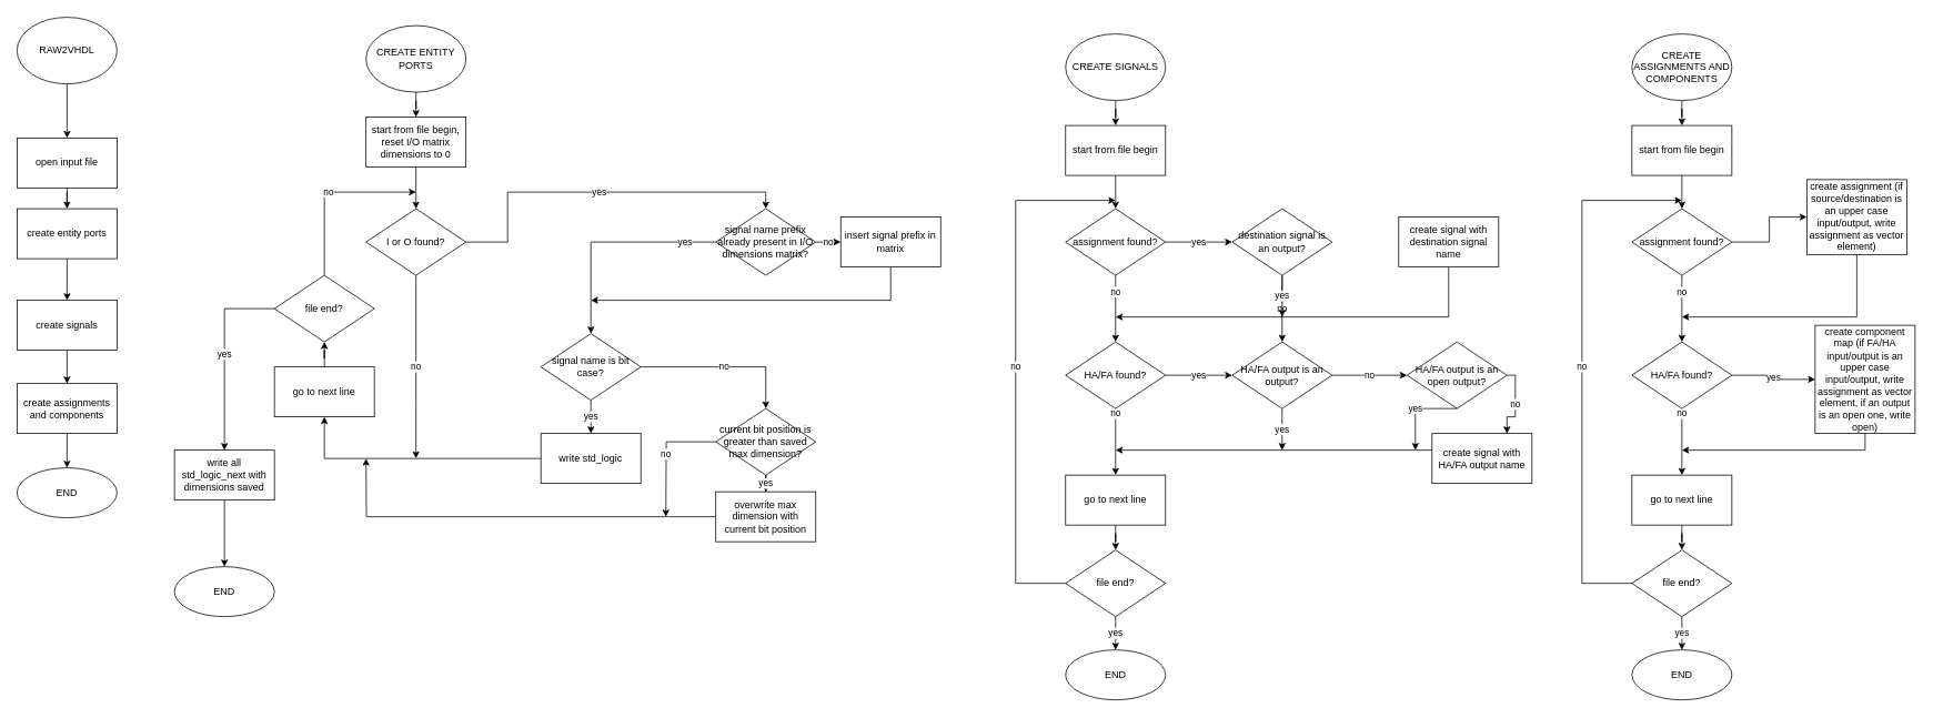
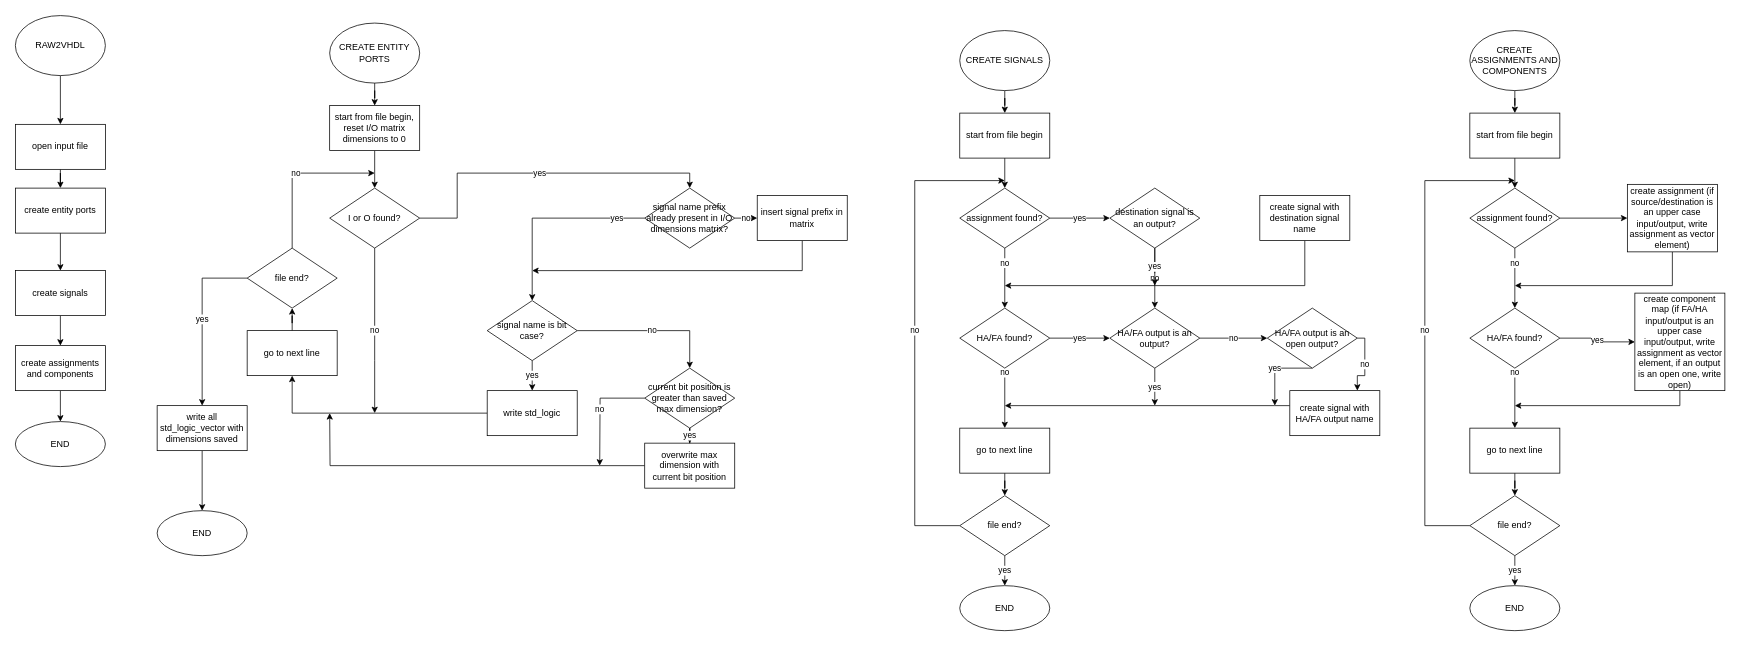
  <mxCell id="0" />
  <mxCell id="1" parent="0" />
  <mxCell id="2" value="" style="edgeStyle=orthogonalEdgeStyle;rounded=0;orthogonalLoop=1;jettySize=auto;html=1;" edge="1" parent="1" source="3" target="5"><mxGeometry relative="1" as="geometry" /></mxCell>
  <mxCell id="3" value="RAW2VHDL" style="ellipse;whiteSpace=wrap;html=1;" vertex="1" parent="1"><mxGeometry x="20" y="20" width="120" height="80" as="geometry" /></mxCell>
  <mxCell id="4" value="" style="edgeStyle=orthogonalEdgeStyle;rounded=0;orthogonalLoop=1;jettySize=auto;html=1;" edge="1" parent="1" source="5" target="7"><mxGeometry relative="1" as="geometry" /></mxCell>
  <mxCell id="5" value="open input file" style="whiteSpace=wrap;html=1;" vertex="1" parent="1"><mxGeometry x="20" y="165" width="120" height="60" as="geometry" /></mxCell>
  <mxCell id="6" value="" style="edgeStyle=orthogonalEdgeStyle;rounded=0;orthogonalLoop=1;jettySize=auto;html=1;" edge="1" parent="1" source="7" target="9"><mxGeometry relative="1" as="geometry" /></mxCell>
  <mxCell id="7" value="create entity ports" style="whiteSpace=wrap;html=1;" vertex="1" parent="1"><mxGeometry x="20" y="250" width="120" height="60" as="geometry" /></mxCell>
  <mxCell id="8" value="" style="edgeStyle=orthogonalEdgeStyle;rounded=0;orthogonalLoop=1;jettySize=auto;html=1;" edge="1" parent="1" source="9" target="11"><mxGeometry relative="1" as="geometry" /></mxCell>
  <mxCell id="9" value="create signals" style="whiteSpace=wrap;html=1;" vertex="1" parent="1"><mxGeometry x="20" y="360" width="120" height="60" as="geometry" /></mxCell>
  <mxCell id="10" value="" style="edgeStyle=orthogonalEdgeStyle;rounded=0;orthogonalLoop=1;jettySize=auto;html=1;" edge="1" parent="1" source="11" target="12"><mxGeometry relative="1" as="geometry" /></mxCell>
  <mxCell id="11" value="create assignments and components" style="whiteSpace=wrap;html=1;" vertex="1" parent="1"><mxGeometry x="20" y="460" width="120" height="60" as="geometry" /></mxCell>
  <mxCell id="12" value="END" style="ellipse;whiteSpace=wrap;html=1;" vertex="1" parent="1"><mxGeometry x="20" y="561.25" width="120" height="60" as="geometry" /></mxCell>
  <mxCell id="13" value="" style="edgeStyle=orthogonalEdgeStyle;rounded=0;orthogonalLoop=1;jettySize=auto;html=1;" edge="1" parent="1" source="14" target="16"><mxGeometry relative="1" as="geometry" /></mxCell>
  <mxCell id="14" value="CREATE ENTITY PORTS" style="ellipse;whiteSpace=wrap;html=1;" vertex="1" parent="1"><mxGeometry x="439" y="30" width="120" height="80" as="geometry" /></mxCell>
  <mxCell id="15" value="" style="edgeStyle=orthogonalEdgeStyle;rounded=0;orthogonalLoop=1;jettySize=auto;html=1;" edge="1" parent="1" source="16" target="19"><mxGeometry relative="1" as="geometry" /></mxCell>
  <mxCell id="16" value="start from file begin, reset I/O matrix dimensions to 0" style="whiteSpace=wrap;html=1;" vertex="1" parent="1"><mxGeometry x="439" y="140" width="120" height="60" as="geometry" /></mxCell>
  <mxCell id="17" value="no" style="edgeStyle=orthogonalEdgeStyle;rounded=0;orthogonalLoop=1;jettySize=auto;html=1;" edge="1" parent="1" source="19"><mxGeometry relative="1" as="geometry"><mxPoint x="499" y="550" as="targetPoint" /><Array as="points"><mxPoint x="499" y="480" /></Array></mxGeometry></mxCell>
  <mxCell id="18" value="yes" style="edgeStyle=orthogonalEdgeStyle;rounded=0;orthogonalLoop=1;jettySize=auto;html=1;entryX=0.5;entryY=0;entryDx=0;entryDy=0;" edge="1" parent="1" source="19" target="27"><mxGeometry relative="1" as="geometry"><Array as="points"><mxPoint x="609" y="290" /><mxPoint x="609" y="230" /><mxPoint x="919" y="230" /></Array></mxGeometry></mxCell>
  <mxCell id="19" value="I or O found?" style="rhombus;whiteSpace=wrap;html=1;" vertex="1" parent="1"><mxGeometry x="439" y="250" width="120" height="80" as="geometry" /></mxCell>
  <mxCell id="20" value="yes" style="edgeStyle=orthogonalEdgeStyle;rounded=0;orthogonalLoop=1;jettySize=auto;html=1;" edge="1" parent="1" source="22" target="24"><mxGeometry relative="1" as="geometry" /></mxCell>
  <mxCell id="21" value="no" style="edgeStyle=orthogonalEdgeStyle;rounded=0;orthogonalLoop=1;jettySize=auto;html=1;entryX=0.5;entryY=0;entryDx=0;entryDy=0;" edge="1" parent="1" source="22" target="34"><mxGeometry relative="1" as="geometry"><mxPoint x="799" y="510" as="targetPoint" /></mxGeometry></mxCell>
  <mxCell id="22" value="signal name is bit case?" style="rhombus;whiteSpace=wrap;html=1;" vertex="1" parent="1"><mxGeometry x="649" y="400" width="120" height="80" as="geometry" /></mxCell>
  <mxCell id="23" style="edgeStyle=orthogonalEdgeStyle;rounded=0;orthogonalLoop=1;jettySize=auto;html=1;entryX=0.5;entryY=1;entryDx=0;entryDy=0;" edge="1" parent="1" source="24" target="62"><mxGeometry relative="1" as="geometry"><mxPoint x="389" y="510" as="targetPoint" /><Array as="points"><mxPoint x="389" y="550" /></Array></mxGeometry></mxCell>
  <mxCell id="24" value="write std_logic" style="whiteSpace=wrap;html=1;" vertex="1" parent="1"><mxGeometry x="649" y="520" width="120" height="60" as="geometry" /></mxCell>
  <mxCell id="25" value="no" style="edgeStyle=orthogonalEdgeStyle;rounded=0;orthogonalLoop=1;jettySize=auto;html=1;" edge="1" parent="1" source="27" target="29"><mxGeometry relative="1" as="geometry" /></mxCell>
  <mxCell id="26" value="yes" style="edgeStyle=orthogonalEdgeStyle;rounded=0;orthogonalLoop=1;jettySize=auto;html=1;entryX=0.5;entryY=0;entryDx=0;entryDy=0;" edge="1" parent="1" source="27" target="22"><mxGeometry x="-0.714" relative="1" as="geometry"><mxPoint x="919" y="380" as="targetPoint" /><mxPoint as="offset" /></mxGeometry></mxCell>
  <mxCell id="27" value="signal name prefix already present in I/O dimensions matrix?" style="rhombus;whiteSpace=wrap;html=1;" vertex="1" parent="1"><mxGeometry x="859" y="250" width="120" height="80" as="geometry" /></mxCell>
  <mxCell id="28" style="edgeStyle=orthogonalEdgeStyle;rounded=0;orthogonalLoop=1;jettySize=auto;html=1;" edge="1" parent="1" source="29"><mxGeometry relative="1" as="geometry"><mxPoint x="709" y="360" as="targetPoint" /><Array as="points"><mxPoint x="1069" y="360" /></Array></mxGeometry></mxCell>
  <mxCell id="29" value="insert signal prefix in matrix" style="whiteSpace=wrap;html=1;" vertex="1" parent="1"><mxGeometry x="1009" y="260" width="120" height="60" as="geometry" /></mxCell>
  <mxCell id="30" style="edgeStyle=orthogonalEdgeStyle;rounded=0;orthogonalLoop=1;jettySize=auto;html=1;" edge="1" parent="1" source="31"><mxGeometry relative="1" as="geometry"><mxPoint x="439" y="550" as="targetPoint" /></mxGeometry></mxCell>
  <mxCell id="31" value="overwrite max dimension with current bit position" style="whiteSpace=wrap;html=1;" vertex="1" parent="1"><mxGeometry x="859" y="590" width="120" height="60" as="geometry" /></mxCell>
  <mxCell id="32" value="yes" style="edgeStyle=orthogonalEdgeStyle;rounded=0;orthogonalLoop=1;jettySize=auto;html=1;" edge="1" parent="1" source="34" target="31"><mxGeometry relative="1" as="geometry" /></mxCell>
  <mxCell id="33" value="no" style="edgeStyle=orthogonalEdgeStyle;rounded=0;orthogonalLoop=1;jettySize=auto;html=1;" edge="1" parent="1" source="34"><mxGeometry relative="1" as="geometry"><mxPoint x="799" y="620" as="targetPoint" /></mxGeometry></mxCell>
  <mxCell id="34" value="current bit position is greater than saved max dimension?" style="rhombus;whiteSpace=wrap;html=1;" vertex="1" parent="1"><mxGeometry x="859" y="490" width="120" height="80" as="geometry" /></mxCell>
  <mxCell id="35" value="no" style="edgeStyle=orthogonalEdgeStyle;rounded=0;orthogonalLoop=1;jettySize=auto;html=1;" edge="1" parent="1" source="37"><mxGeometry relative="1" as="geometry"><mxPoint x="499" y="230" as="targetPoint" /><Array as="points"><mxPoint x="389" y="230" /></Array></mxGeometry></mxCell>
  <mxCell id="36" value="yes" style="edgeStyle=orthogonalEdgeStyle;rounded=0;orthogonalLoop=1;jettySize=auto;html=1;entryX=0.5;entryY=0;entryDx=0;entryDy=0;" edge="1" parent="1" source="37" target="39"><mxGeometry relative="1" as="geometry"><mxPoint x="269" y="530" as="targetPoint" /><Array as="points"><mxPoint x="269" y="370" /></Array></mxGeometry></mxCell>
  <mxCell id="37" value="file end?" style="rhombus;whiteSpace=wrap;html=1;" vertex="1" parent="1"><mxGeometry x="329" y="330" width="120" height="80" as="geometry" /></mxCell>
  <mxCell id="38" value="" style="edgeStyle=orthogonalEdgeStyle;rounded=0;orthogonalLoop=1;jettySize=auto;html=1;" edge="1" parent="1" source="39" target="40"><mxGeometry relative="1" as="geometry" /></mxCell>
- <mxCell id="39" value="write all std_logic_next with dimensions saved" style="whiteSpace=wrap;html=1;" vertex="1" parent="1"><mxGeometry x="209" y="540" width="120" height="60" as="geometry" /></mxCell>
+ <mxCell id="39" value="write all std_logic_vector with dimensions saved" style="whiteSpace=wrap;html=1;" vertex="1" parent="1"><mxGeometry x="209" y="540" width="120" height="60" as="geometry" /></mxCell>
  <mxCell id="40" value="END" style="ellipse;whiteSpace=wrap;html=1;" vertex="1" parent="1"><mxGeometry x="209" y="680" width="120" height="60" as="geometry" /></mxCell>
  <mxCell id="41" value="" style="edgeStyle=orthogonalEdgeStyle;rounded=0;orthogonalLoop=1;jettySize=auto;html=1;" edge="1" parent="1" source="42" target="44"><mxGeometry relative="1" as="geometry" /></mxCell>
  <mxCell id="42" value="CREATE SIGNALS" style="ellipse;whiteSpace=wrap;html=1;" vertex="1" parent="1"><mxGeometry x="1279" y="40" width="120" height="80" as="geometry" /></mxCell>
  <mxCell id="43" value="" style="edgeStyle=orthogonalEdgeStyle;rounded=0;orthogonalLoop=1;jettySize=auto;html=1;" edge="1" parent="1" source="44" target="47"><mxGeometry relative="1" as="geometry" /></mxCell>
  <mxCell id="44" value="start from file begin" style="whiteSpace=wrap;html=1;" vertex="1" parent="1"><mxGeometry x="1279" y="150" width="120" height="60" as="geometry" /></mxCell>
  <mxCell id="45" value="yes" style="edgeStyle=orthogonalEdgeStyle;rounded=0;orthogonalLoop=1;jettySize=auto;html=1;" edge="1" parent="1" source="47" target="50"><mxGeometry relative="1" as="geometry" /></mxCell>
  <mxCell id="46" value="no" style="edgeStyle=orthogonalEdgeStyle;rounded=0;orthogonalLoop=1;jettySize=auto;html=1;" edge="1" parent="1" source="47" target="55"><mxGeometry x="-0.5" relative="1" as="geometry"><mxPoint as="offset" /></mxGeometry></mxCell>
  <mxCell id="47" value="assignment found?" style="rhombus;whiteSpace=wrap;html=1;" vertex="1" parent="1"><mxGeometry x="1279" y="250" width="120" height="80" as="geometry" /></mxCell>
  <mxCell id="48" value="no" style="edgeStyle=orthogonalEdgeStyle;rounded=0;orthogonalLoop=1;jettySize=auto;html=1;" edge="1" parent="1" source="50" target="58"><mxGeometry relative="1" as="geometry" /></mxCell>
  <mxCell id="49" value="yes" style="edgeStyle=orthogonalEdgeStyle;rounded=0;orthogonalLoop=1;jettySize=auto;html=1;" edge="1" parent="1" source="50"><mxGeometry relative="1" as="geometry"><mxPoint x="1539" y="380" as="targetPoint" /></mxGeometry></mxCell>
  <mxCell id="50" value="destination signal is an output?" style="rhombus;whiteSpace=wrap;html=1;" vertex="1" parent="1"><mxGeometry x="1479" y="250" width="120" height="80" as="geometry" /></mxCell>
  <mxCell id="51" style="edgeStyle=orthogonalEdgeStyle;rounded=0;orthogonalLoop=1;jettySize=auto;html=1;" edge="1" parent="1" source="52"><mxGeometry relative="1" as="geometry"><mxPoint x="1339" y="380" as="targetPoint" /><Array as="points"><mxPoint x="1739" y="380" /></Array></mxGeometry></mxCell>
  <mxCell id="52" value="create signal with destination signal name" style="whiteSpace=wrap;html=1;" vertex="1" parent="1"><mxGeometry x="1679" y="260" width="120" height="60" as="geometry" /></mxCell>
  <mxCell id="53" value="yes" style="edgeStyle=orthogonalEdgeStyle;rounded=0;orthogonalLoop=1;jettySize=auto;html=1;" edge="1" parent="1" source="55" target="58"><mxGeometry relative="1" as="geometry" /></mxCell>
  <mxCell id="54" value="no" style="edgeStyle=orthogonalEdgeStyle;rounded=0;orthogonalLoop=1;jettySize=auto;html=1;entryX=0.5;entryY=0;entryDx=0;entryDy=0;" edge="1" parent="1" source="55" target="67"><mxGeometry x="-0.884" relative="1" as="geometry"><mxPoint x="1339" y="600" as="targetPoint" /><mxPoint y="1" as="offset" /></mxGeometry></mxCell>
  <mxCell id="55" value="HA/FA found?" style="rhombus;whiteSpace=wrap;html=1;" vertex="1" parent="1"><mxGeometry x="1279" y="410" width="120" height="80" as="geometry" /></mxCell>
  <mxCell id="56" value="no" style="edgeStyle=orthogonalEdgeStyle;rounded=0;orthogonalLoop=1;jettySize=auto;html=1;entryX=0;entryY=0.5;entryDx=0;entryDy=0;" edge="1" parent="1" source="58" target="91"><mxGeometry relative="1" as="geometry"><mxPoint x="1699" y="450" as="targetPoint" /></mxGeometry></mxCell>
  <mxCell id="57" value="yes" style="edgeStyle=orthogonalEdgeStyle;rounded=0;orthogonalLoop=1;jettySize=auto;html=1;" edge="1" parent="1" source="58"><mxGeometry relative="1" as="geometry"><mxPoint x="1539" y="540" as="targetPoint" /></mxGeometry></mxCell>
  <mxCell id="58" value="HA/FA output is an output?" style="rhombus;whiteSpace=wrap;html=1;" vertex="1" parent="1"><mxGeometry x="1479" y="410" width="120" height="80" as="geometry" /></mxCell>
  <mxCell id="59" style="edgeStyle=orthogonalEdgeStyle;rounded=0;orthogonalLoop=1;jettySize=auto;html=1;" edge="1" parent="1" source="60"><mxGeometry relative="1" as="geometry"><mxPoint x="1339" y="540" as="targetPoint" /><Array as="points"><mxPoint x="1699" y="540" /></Array></mxGeometry></mxCell>
  <mxCell id="60" value="create signal with HA/FA output name" style="whiteSpace=wrap;html=1;" vertex="1" parent="1"><mxGeometry x="1719" y="520" width="120" height="60" as="geometry" /></mxCell>
  <mxCell id="61" style="edgeStyle=orthogonalEdgeStyle;rounded=0;orthogonalLoop=1;jettySize=auto;html=1;entryX=0.5;entryY=1;entryDx=0;entryDy=0;" edge="1" parent="1" source="62" target="37"><mxGeometry relative="1" as="geometry" /></mxCell>
  <mxCell id="62" value="go to next line" style="whiteSpace=wrap;html=1;" vertex="1" parent="1"><mxGeometry x="329" y="440" width="120" height="60" as="geometry" /></mxCell>
  <mxCell id="63" value="no" style="edgeStyle=orthogonalEdgeStyle;rounded=0;orthogonalLoop=1;jettySize=auto;html=1;" edge="1" parent="1" source="65"><mxGeometry relative="1" as="geometry"><mxPoint x="1339" y="240" as="targetPoint" /><Array as="points"><mxPoint x="1219" y="700" /><mxPoint x="1219" y="240" /></Array></mxGeometry></mxCell>
  <mxCell id="64" value="yes" style="edgeStyle=orthogonalEdgeStyle;rounded=0;orthogonalLoop=1;jettySize=auto;html=1;" edge="1" parent="1" source="65" target="68"><mxGeometry relative="1" as="geometry" /></mxCell>
  <mxCell id="65" value="file end?" style="rhombus;whiteSpace=wrap;html=1;" vertex="1" parent="1"><mxGeometry x="1279" y="660" width="120" height="80" as="geometry" /></mxCell>
  <mxCell id="66" value="" style="edgeStyle=orthogonalEdgeStyle;rounded=0;orthogonalLoop=1;jettySize=auto;html=1;" edge="1" parent="1" source="67" target="65"><mxGeometry relative="1" as="geometry" /></mxCell>
  <mxCell id="67" value="go to next line" style="whiteSpace=wrap;html=1;" vertex="1" parent="1"><mxGeometry x="1279" y="570" width="120" height="60" as="geometry" /></mxCell>
  <mxCell id="68" value="END" style="ellipse;whiteSpace=wrap;html=1;" vertex="1" parent="1"><mxGeometry x="1279" y="780" width="120" height="60" as="geometry" /></mxCell>
  <mxCell id="69" value="" style="edgeStyle=orthogonalEdgeStyle;rounded=0;orthogonalLoop=1;jettySize=auto;html=1;" edge="1" parent="1" source="70" target="72"><mxGeometry relative="1" as="geometry" /></mxCell>
  <mxCell id="70" value="CREATE ASSIGNMENTS AND COMPONENTS" style="ellipse;whiteSpace=wrap;html=1;" vertex="1" parent="1"><mxGeometry x="1959" y="40" width="120" height="80" as="geometry" /></mxCell>
  <mxCell id="71" value="" style="edgeStyle=orthogonalEdgeStyle;rounded=0;orthogonalLoop=1;jettySize=auto;html=1;" edge="1" parent="1" source="72" target="75"><mxGeometry relative="1" as="geometry" /></mxCell>
  <mxCell id="72" value="start from file begin" style="whiteSpace=wrap;html=1;" vertex="1" parent="1"><mxGeometry x="1959" y="150" width="120" height="60" as="geometry" /></mxCell>
  <mxCell id="73" value="no" style="edgeStyle=orthogonalEdgeStyle;rounded=0;orthogonalLoop=1;jettySize=auto;html=1;" edge="1" parent="1" source="75" target="80"><mxGeometry x="-0.5" relative="1" as="geometry"><mxPoint as="offset" /></mxGeometry></mxCell>
  <mxCell id="74" value="" style="edgeStyle=orthogonalEdgeStyle;rounded=0;orthogonalLoop=1;jettySize=auto;html=1;entryX=0;entryY=0.5;entryDx=0;entryDy=0;" edge="1" parent="1" source="75" target="77"><mxGeometry relative="1" as="geometry"><mxPoint x="2159" y="290" as="targetPoint" /></mxGeometry></mxCell>
  <mxCell id="75" value="assignment found?" style="rhombus;whiteSpace=wrap;html=1;" vertex="1" parent="1"><mxGeometry x="1959" y="250" width="120" height="80" as="geometry" /></mxCell>
  <mxCell id="76" style="edgeStyle=orthogonalEdgeStyle;rounded=0;orthogonalLoop=1;jettySize=auto;html=1;" edge="1" parent="1" source="77"><mxGeometry relative="1" as="geometry"><mxPoint x="2019" y="380" as="targetPoint" /><Array as="points"><mxPoint x="2229" y="380" /></Array></mxGeometry></mxCell>
- <mxCell id="77" value="create assignment (if source/destination is an upper case input/output, write assignment as vector element)" style="whiteSpace=wrap;html=1;" vertex="1" parent="1"><mxGeometry x="2169" y="215" width="120" height="90" as="geometry" /></mxCell>
+ <mxCell id="77" value="create assignment (if source/destination is an upper case input/output, write assignment as vector element)" style="whiteSpace=wrap;html=1;" vertex="1" parent="1"><mxGeometry x="2169" y="245" width="120" height="90" as="geometry" /></mxCell>
  <mxCell id="78" value="yes" style="edgeStyle=orthogonalEdgeStyle;rounded=0;orthogonalLoop=1;jettySize=auto;html=1;entryX=0;entryY=0.5;entryDx=0;entryDy=0;" edge="1" parent="1" source="80" target="82"><mxGeometry relative="1" as="geometry"><mxPoint x="2159" y="450" as="targetPoint" /></mxGeometry></mxCell>
  <mxCell id="79" value="no" style="edgeStyle=orthogonalEdgeStyle;rounded=0;orthogonalLoop=1;jettySize=auto;html=1;entryX=0.5;entryY=0;entryDx=0;entryDy=0;" edge="1" parent="1" source="80" target="87"><mxGeometry x="-0.884" relative="1" as="geometry"><mxPoint x="2019" y="600" as="targetPoint" /><mxPoint y="1" as="offset" /></mxGeometry></mxCell>
  <mxCell id="80" value="HA/FA found?" style="rhombus;whiteSpace=wrap;html=1;" vertex="1" parent="1"><mxGeometry x="1959" y="410" width="120" height="80" as="geometry" /></mxCell>
  <mxCell id="81" style="edgeStyle=orthogonalEdgeStyle;rounded=0;orthogonalLoop=1;jettySize=auto;html=1;" edge="1" parent="1" source="82"><mxGeometry relative="1" as="geometry"><mxPoint x="2019" y="540" as="targetPoint" /><Array as="points"><mxPoint x="2239" y="540" /></Array></mxGeometry></mxCell>
  <mxCell id="82" value="create component map (if FA/HA input/output is an upper case input/output, write assignment as vector element, if an output is an open one, write open)" style="whiteSpace=wrap;html=1;" vertex="1" parent="1"><mxGeometry x="2179" y="390" width="120" height="130" as="geometry" /></mxCell>
  <mxCell id="83" value="no" style="edgeStyle=orthogonalEdgeStyle;rounded=0;orthogonalLoop=1;jettySize=auto;html=1;" edge="1" parent="1" source="85"><mxGeometry relative="1" as="geometry"><mxPoint x="2019" y="240" as="targetPoint" /><Array as="points"><mxPoint x="1899" y="700" /><mxPoint x="1899" y="240" /></Array></mxGeometry></mxCell>
  <mxCell id="84" value="yes" style="edgeStyle=orthogonalEdgeStyle;rounded=0;orthogonalLoop=1;jettySize=auto;html=1;" edge="1" parent="1" source="85" target="88"><mxGeometry relative="1" as="geometry" /></mxCell>
  <mxCell id="85" value="file end?" style="rhombus;whiteSpace=wrap;html=1;" vertex="1" parent="1"><mxGeometry x="1959" y="660" width="120" height="80" as="geometry" /></mxCell>
  <mxCell id="86" value="" style="edgeStyle=orthogonalEdgeStyle;rounded=0;orthogonalLoop=1;jettySize=auto;html=1;" edge="1" parent="1" source="87" target="85"><mxGeometry relative="1" as="geometry" /></mxCell>
  <mxCell id="87" value="go to next line" style="whiteSpace=wrap;html=1;" vertex="1" parent="1"><mxGeometry x="1959" y="570" width="120" height="60" as="geometry" /></mxCell>
  <mxCell id="88" value="END" style="ellipse;whiteSpace=wrap;html=1;" vertex="1" parent="1"><mxGeometry x="1959" y="780" width="120" height="60" as="geometry" /></mxCell>
  <mxCell id="89" value="yes" style="edgeStyle=orthogonalEdgeStyle;rounded=0;orthogonalLoop=1;jettySize=auto;html=1;exitX=0.5;exitY=1;exitDx=0;exitDy=0;" edge="1" parent="1" source="91"><mxGeometry relative="1" as="geometry"><mxPoint x="1699" y="540" as="targetPoint" /><Array as="points"><mxPoint x="1699" y="490" /></Array></mxGeometry></mxCell>
  <mxCell id="90" value="no" style="edgeStyle=orthogonalEdgeStyle;rounded=0;orthogonalLoop=1;jettySize=auto;html=1;entryX=0.75;entryY=0;entryDx=0;entryDy=0;" edge="1" parent="1" source="91" target="60"><mxGeometry relative="1" as="geometry"><Array as="points"><mxPoint x="1819" y="450" /><mxPoint x="1819" y="500" /><mxPoint x="1809" y="500" /></Array></mxGeometry></mxCell>
  <mxCell id="91" value="HA/FA output is an open output?" style="rhombus;whiteSpace=wrap;html=1;" vertex="1" parent="1"><mxGeometry x="1689" y="410" width="120" height="80" as="geometry" /></mxCell>
